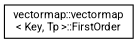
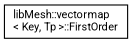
  digraph {
    rankdir=LR
    fontname=Roboto
-   n1 [color=black fillcolor=white fontname=Roboto fontsize=10 height=0.2 label="vectormap::vectormap\l\< Key, Tp \>::FirstOrder" shape=record style=filled width=0.4]
+   n1 [color=black fillcolor=white fontname=Roboto fontsize=10 height=0.2 label="libMesh::vectormap\l\< Key, Tp \>::FirstOrder" shape=record style=filled width=0.4]
  }
